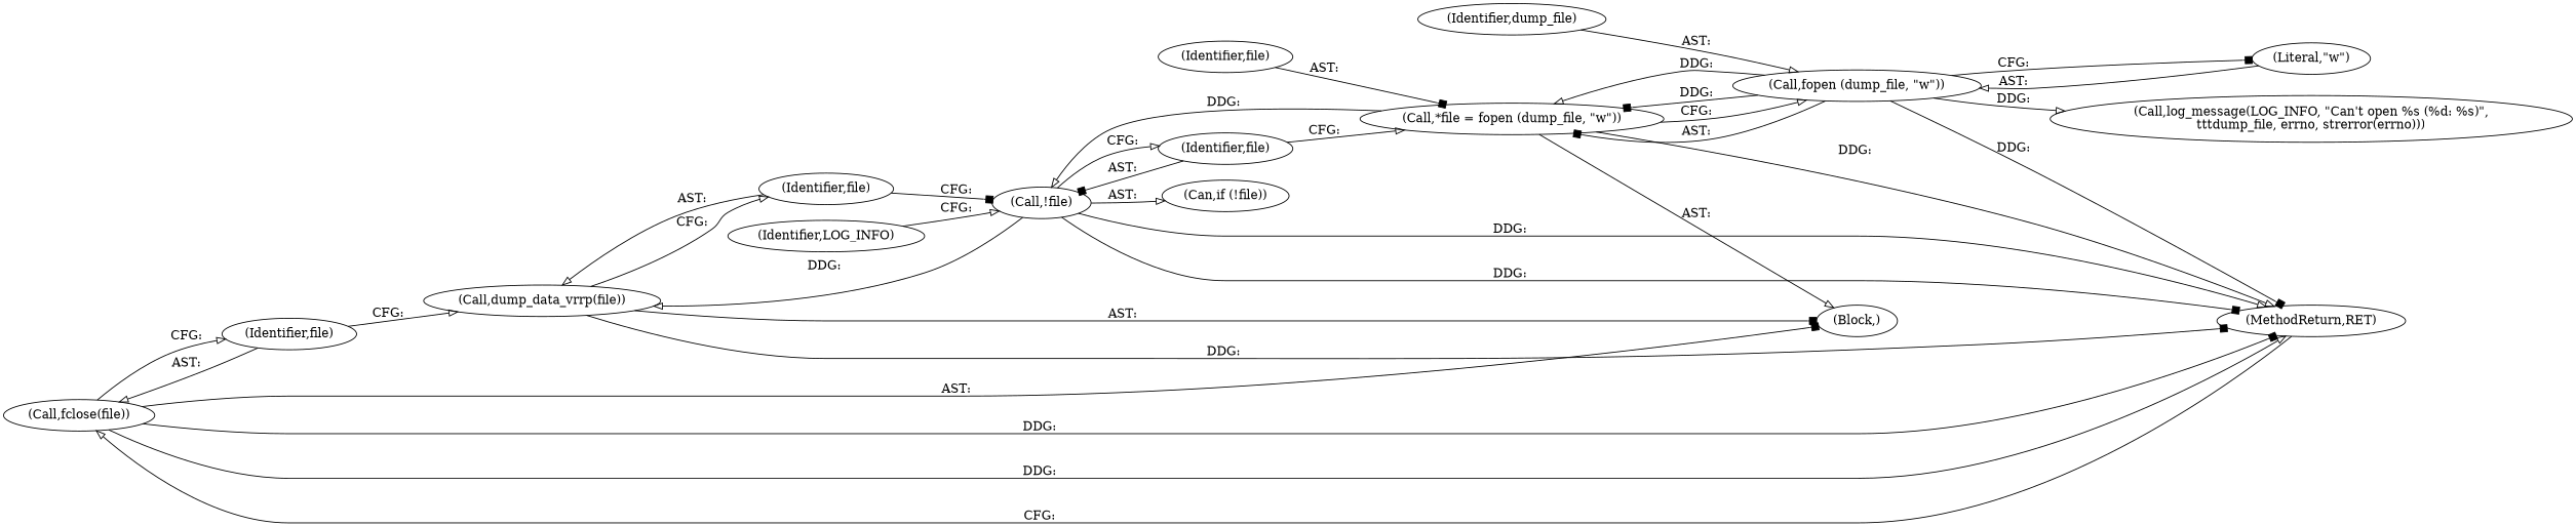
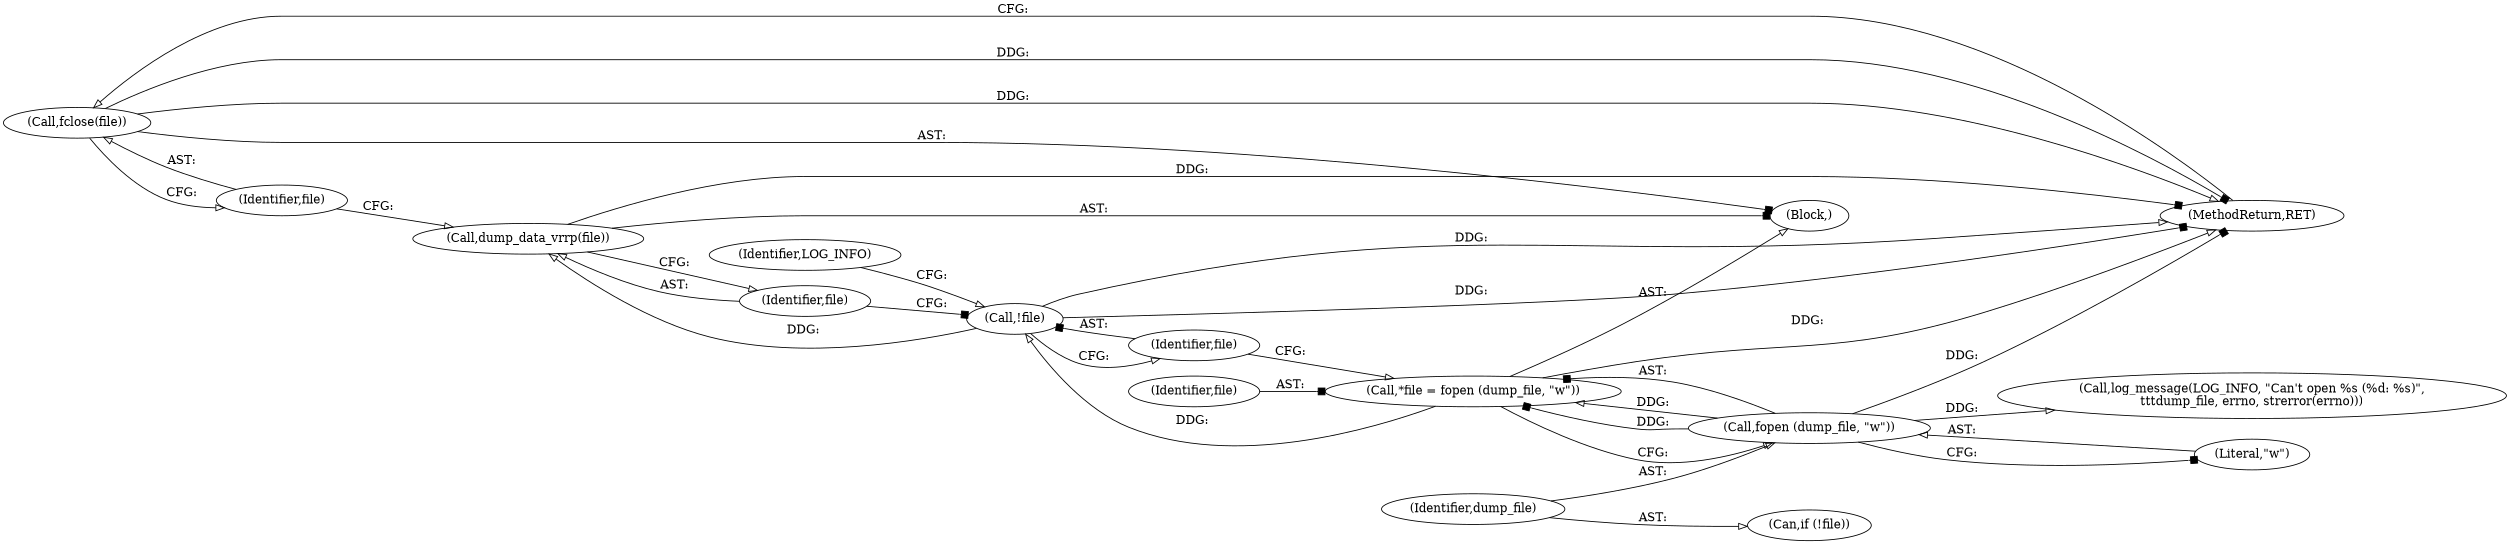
  digraph {
    rankdir=LR
    edge [arrowhead=onormal]
    n1 [label="(Call,fclose(file))"]
    n2 [label="(Block,)"]
    n3 [label="(MethodReturn,RET)"]
    n4 [label="(Identifier,file)"]
    n5 [label="(Call,dump_data_vrrp(file))"]
    n6 [label="(Identifier,file)"]
    n7 [label="(Call,!file)"]
    n8 [label="(Can,if (!file))"]
    n9 [label="(Identifier,file)"]
    n10 [label="(Call,*file = fopen (dump_file, \"w\"))"]
    n11 [label="(Call,fopen (dump_file, \"w\"))"]
    n12 [label="(Call,log_message(LOG_INFO, \"Can't open %s (%d: %s)\",\n\t\t\tdump_file, errno, strerror(errno)))"]
    n13 [label="(Literal,\"w\")"]
    n14 [label="(Identifier,dump_file)"]
    n15 [label="(Identifier,LOG_INFO)"]
    n16 [label="(Identifier,file)"]
    n1 -> n2 [arrowhead=box label="AST: "]
    n1 -> n3 [arrowhead=box label="DDG: "]
    n1 -> n3 [label="DDG: "]
    n1 -> n4 [label="CFG: "]
    n3 -> n1 [label="CFG: "]
    n4 -> n1 [label="AST: "]
    n4 -> n5 [label="CFG: "]
    n5 -> n2 [arrowhead=box label="AST: "]
    n5 -> n3 [arrowhead=box label="DDG: "]
    n5 -> n6 [label="CFG: "]
    n6 -> n5 [label="AST: "]
    n6 -> n7 [arrowhead=box label="CFG: "]
    n7 -> n3 [label="DDG: "]
    n7 -> n3 [arrowhead=box label="DDG: "]
    n7 -> n5 [label="DDG: "]
-   n7 -> n8 [label="AST: "]
+   n14 -> n8 [label="AST: "]
    n7 -> n9 [label="CFG: "]
    n9 -> n7 [arrowhead=box label="AST: "]
    n9 -> n10 [label="CFG: "]
    n10 -> n2 [label="AST: "]
    n10 -> n3 [label="DDG: "]
    n10 -> n7 [label="DDG: "]
    n10 -> n11 [label="CFG: "]
    n11 -> n3 [arrowhead=box label="DDG: "]
    n11 -> n10 [arrowhead=box label="AST: "]
    n11 -> n10 [label="DDG: "]
    n11 -> n10 [arrowhead=box label="DDG: "]
    n11 -> n12 [label="DDG: "]
    n11 -> n13 [arrowhead=box label="CFG: "]
    n13 -> n11 [label="AST: "]
    n14 -> n11 [label="AST: "]
    n15 -> n7 [label="CFG: "]
    n16 -> n10 [arrowhead=box label="AST: "]
  }
